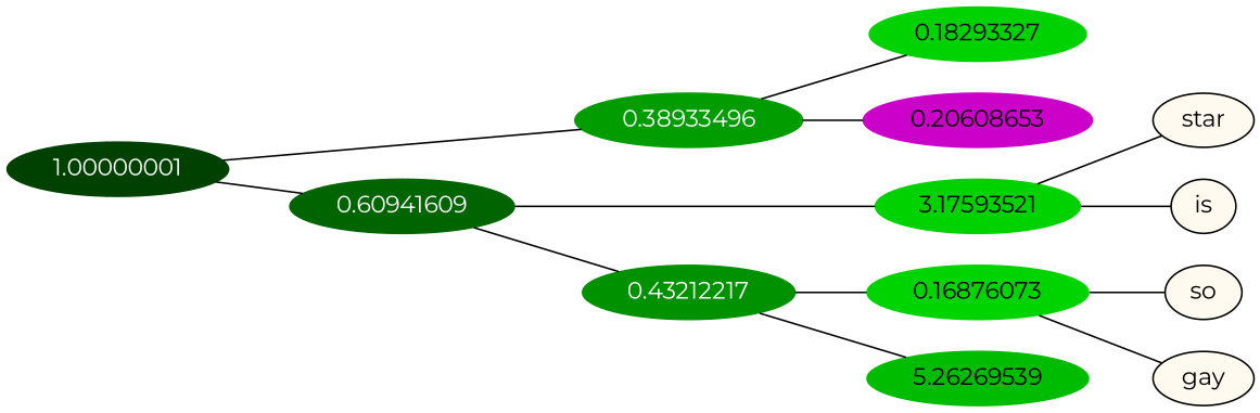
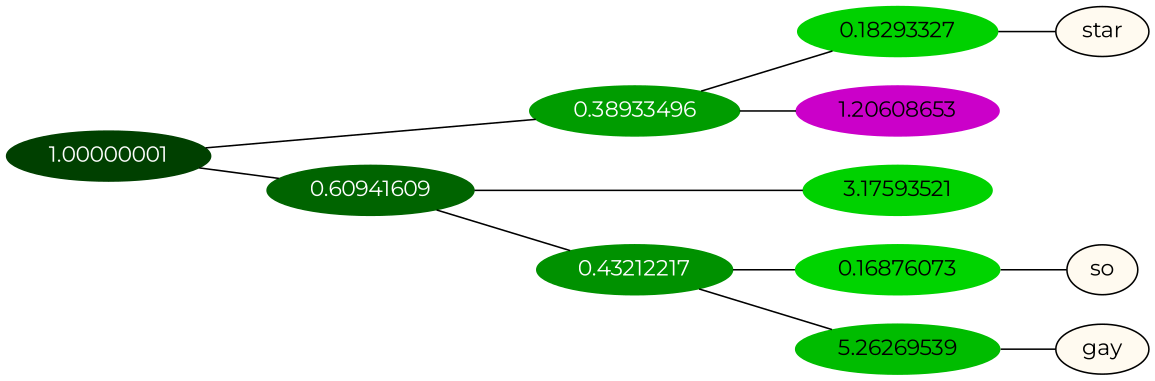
  graph {
    fontname=Montserrat
    rankdir=LR
    node [color=black fontname=Montserrat format=png nodesep=0.001 ordering=out overlap_scaling=0.01 ranksep=0.001 style=filled fontcolor=black]
    edge [fontname=Montserrat]
    n1 [fillcolor=floralwhite height=0.15 label=star style="filled,solid" width=0.15 fontcolor=""]
-   n2 [fillcolor=floralwhite height=0.15 label=is style="filled,solid" width=0.15 fontcolor=""]
    n3 [fillcolor=floralwhite height=0.15 label=so style="filled,solid" width=0.15 fontcolor=""]
    n4 [fillcolor=floralwhite height=0.15 label=gay style="filled,solid" width=0.15 fontcolor=""]
    n5 [color="0.334 1.000 0.817" height=0.15 label=0.18293327 width=0.15]
-   n6 [color="0.835 1.000 0.794" height=0.15 label=0.20608653 width=0.15]
+   n6 [color="0.835 1.000 0.794" height=0.15 label=1.20608653 width=0.15]
    n7 [color="0.334 1.000 0.824" height=0.15 label=3.17593521 width=0.15]
    n8 [color="0.334 1.000 0.831" height=0.15 label=0.16876073 width=0.15]
    n9 [color="0.334 1.000 0.737" height=0.15 label=5.26269539 width=0.15]
    n10 [color="0.334 1.000 0.250" fontcolor=grey99 height=0.15 label=1.00000001 width=0.15]
    n11 [color="0.334 1.000 0.611" fontcolor=grey99 height=0.15 label=0.38933496 width=0.15]
    n12 [color="0.334 1.000 0.391" fontcolor=grey99 height=0.15 label=0.60941609 width=0.15]
    n13 [color="0.334 1.000 0.568" fontcolor=grey99 height=0.15 label=0.43212217 width=0.15]
    subgraph sub_1 {
      rank=same
      n1
-     n2
      n3
      n4
    }
    subgraph sub_2 {
      rank=same
      n5
      n6
      n7
      n8
      n9
    }
-   n7 -- n1
-   n7 -- n2
+   n5 -- n1
    n8 -- n3
-   n8 -- n4
+   n9 -- n4
    n10 -- n11
    n10 -- n12
    n11 -- n5
    n11 -- n6
    n12 -- n7
    n12 -- n13
    n13 -- n8
    n13 -- n9
  }
